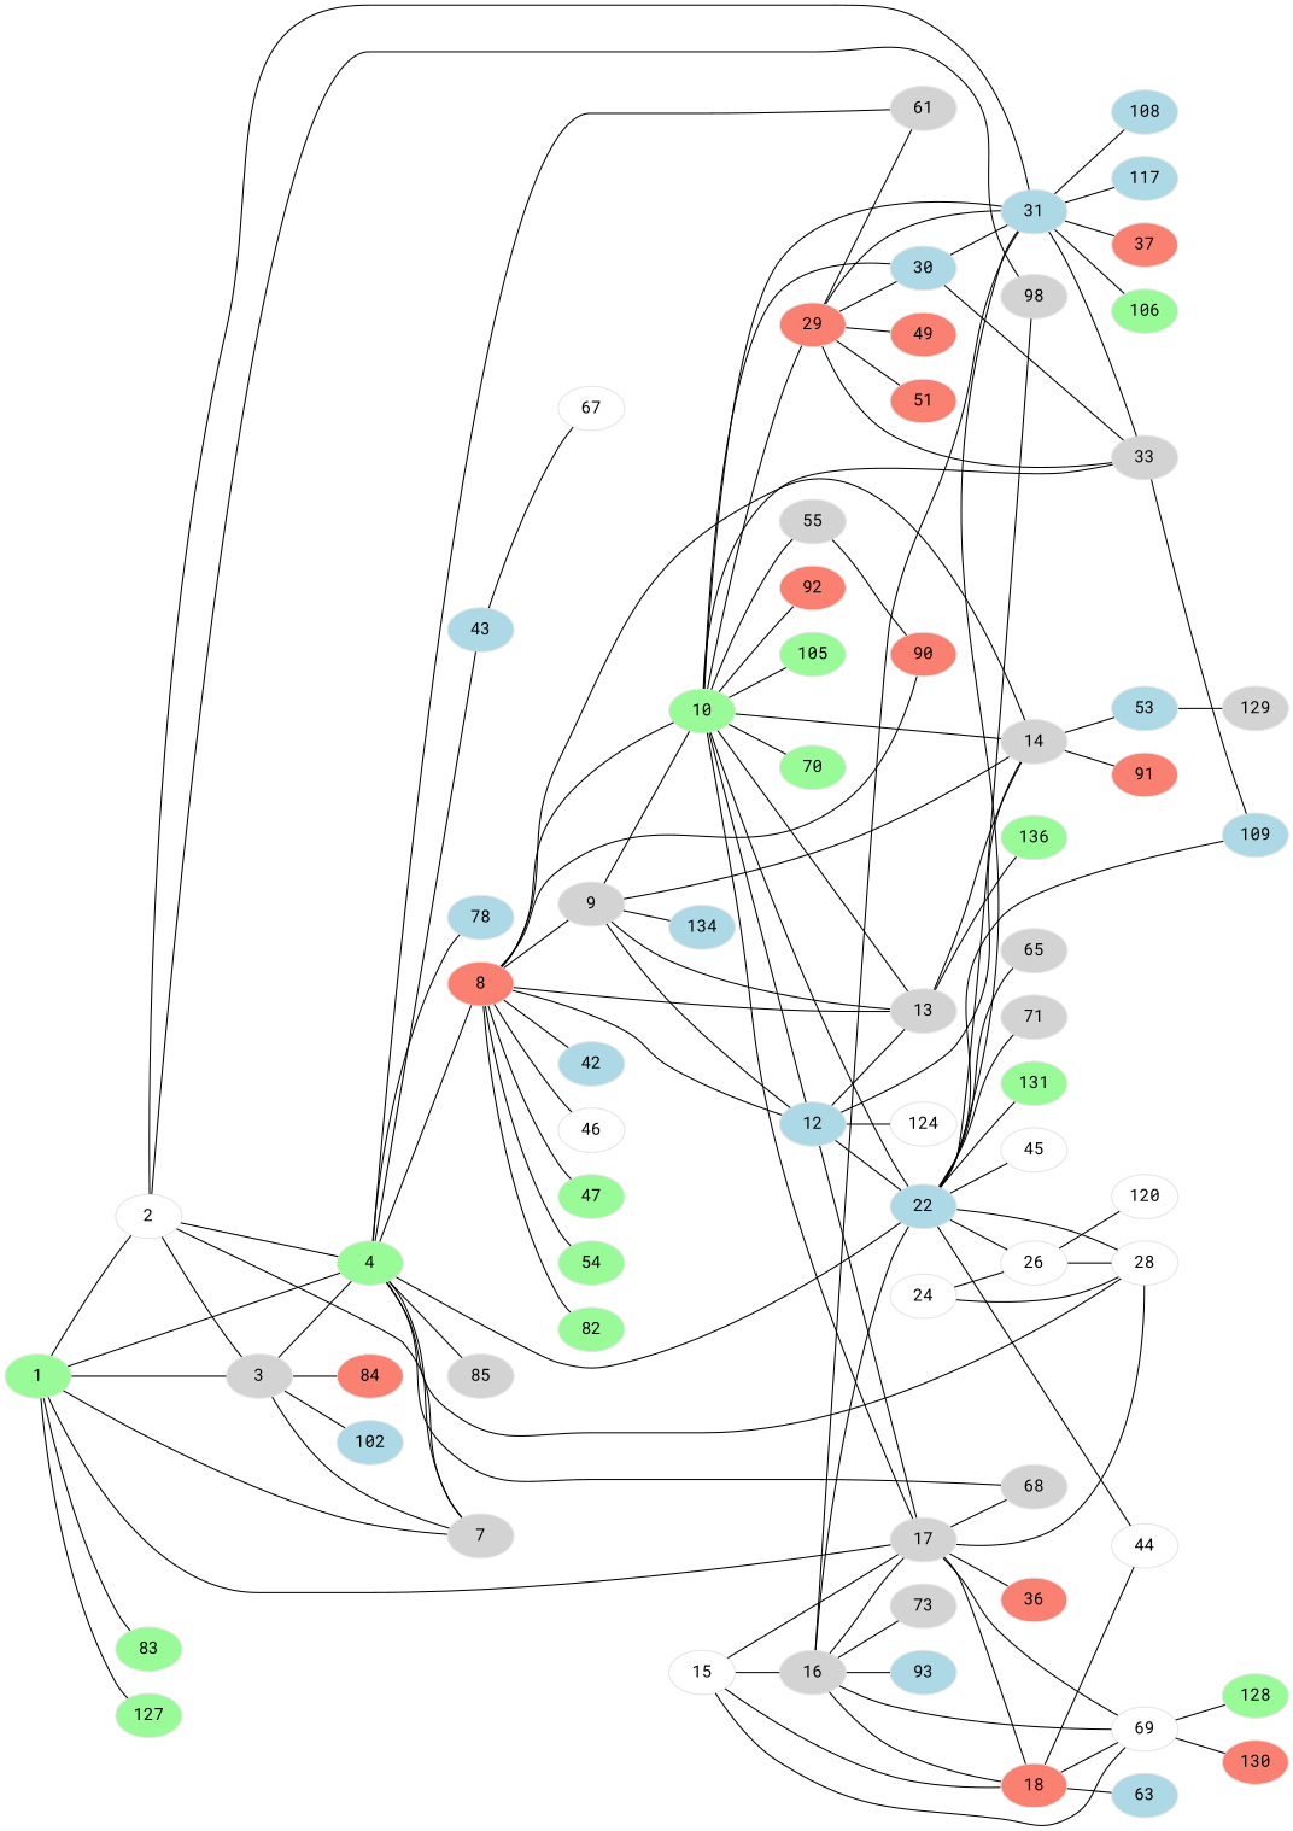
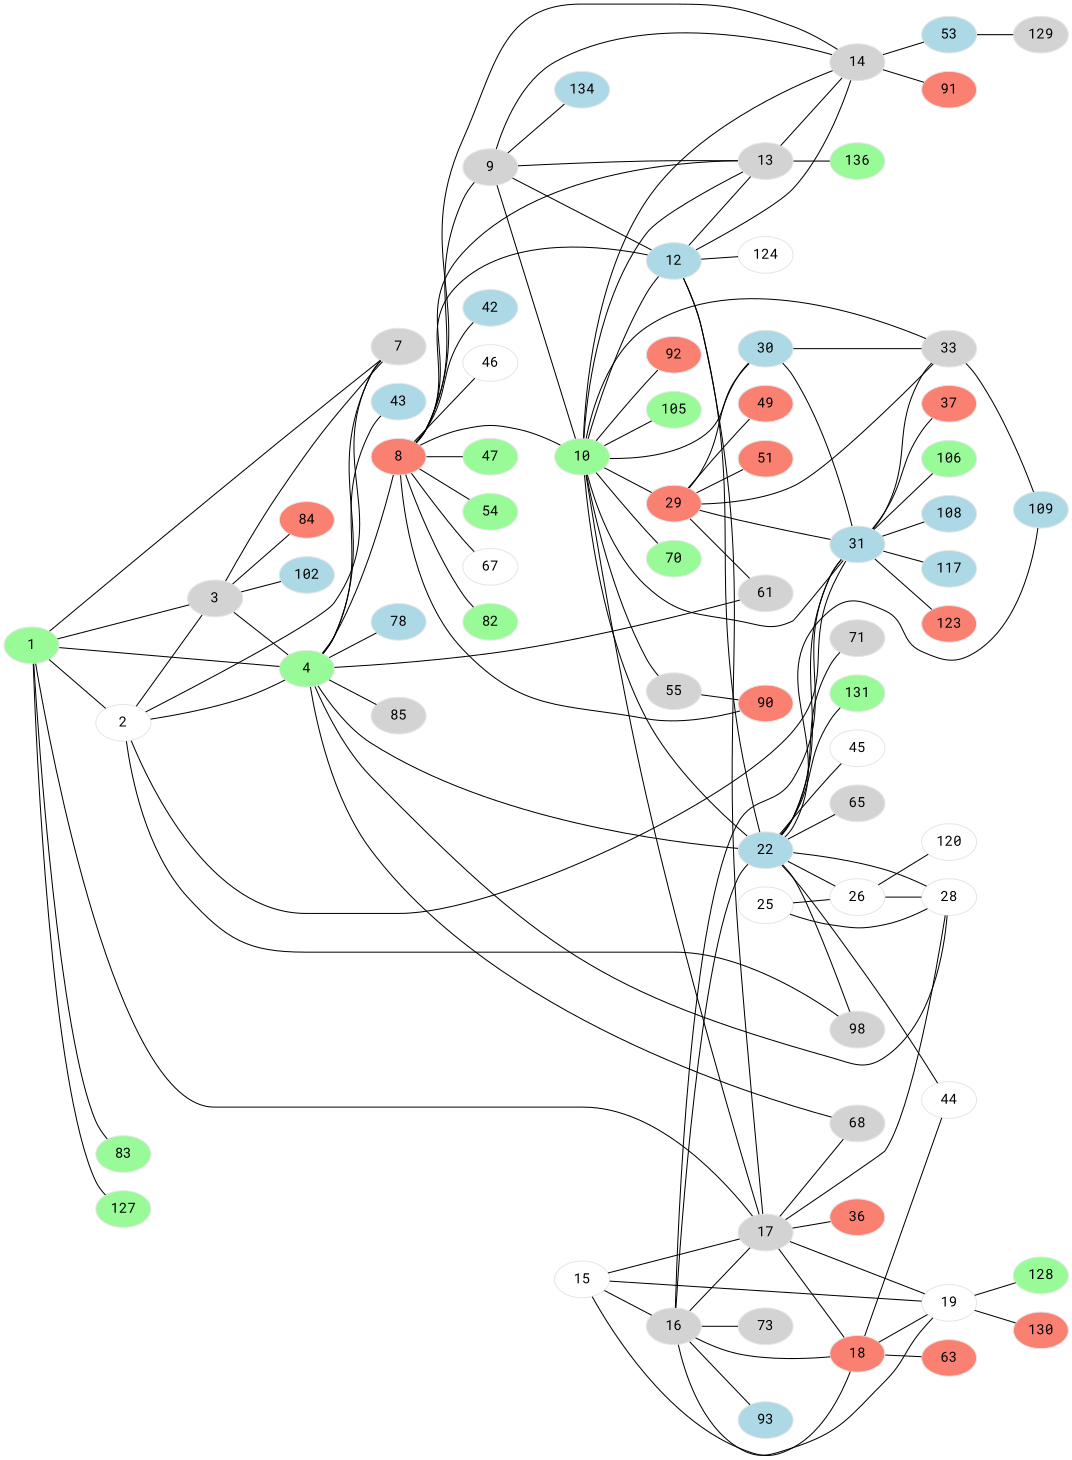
  graph {
    fontname="Roboto Mono"
    rankdir=LR
    node [color=gray90 fillcolor=lightgrey fontname="Roboto Mono" style=filled]
    edge [fontname="Roboto Mono"]
    1 [fillcolor=palegreen super="+77"]
    2 [fillcolor=white]
    3 [super="+40"]
    4 [fillcolor=palegreen super="+6+95+142+5"]
    7 [super="+64+132"]
    17 [super="+97+111+20"]
    83 [fillcolor=palegreen]
    127 [fillcolor=palegreen]
    31 [fillcolor=lightblue super="+32"]
    98
    84 [fillcolor=salmon super="+99"]
    102 [fillcolor=lightblue]
    8 [fillcolor=salmon super="+11"]
    22 [fillcolor=lightblue super="+101+24+23"]
    28 [fillcolor=white super="+94"]
    43 [fillcolor=lightblue super="+57"]
    68
    78 [fillcolor=lightblue]
    n19 [label=61]
    85
    18 [fillcolor=salmon super="+52+96+48+60"]
-   19 [fillcolor=white label=69]
+   19 [fillcolor=white]
    36 [fillcolor=salmon]
    33
    37 [fillcolor=salmon super="+110"]
    106 [fillcolor=palegreen]
    108 [fillcolor=lightblue]
    117 [fillcolor=lightblue]
+   123 [fillcolor=salmon]
    9
    10 [fillcolor=palegreen super="+34+135+113"]
    12 [fillcolor=lightblue]
    13
    14 [super="+69"]
    42 [fillcolor=lightblue]
    46 [fillcolor=white]
    47 [fillcolor=palegreen]
    54 [fillcolor=palegreen]
    67 [fillcolor=white]
    82 [fillcolor=palegreen super="+140+115"]
    90 [fillcolor=salmon]
    44 [fillcolor=white]
    26 [fillcolor=white]
    45 [fillcolor=white]
    65
    71 [super="+122"]
    109 [fillcolor=lightblue]
    131 [fillcolor=palegreen]
    134 [fillcolor=lightblue]
    29 [fillcolor=salmon super="+119+38+35"]
    30 [fillcolor=lightblue super="+61+121+126+133"]
    55 [super="+79"]
    70 [fillcolor=palegreen]
    92 [fillcolor=salmon]
    105 [fillcolor=palegreen]
    124 [fillcolor=white]
    136 [fillcolor=palegreen]
    53 [fillcolor=lightblue]
    91 [fillcolor=salmon]
    49 [fillcolor=salmon super="+80"]
    51 [fillcolor=salmon]
    129
    15 [fillcolor=white super="+21+116+125+74"]
    16
    73
    93 [fillcolor=lightblue]
-   63 [fillcolor=lightblue]
+   63 [fillcolor=salmon]
    128 [fillcolor=palegreen]
    130 [fillcolor=salmon]
-   25 [fillcolor=white super="+143+41+59" label=24]
+   25 [fillcolor=white super="+143+41+59"]
    120 [fillcolor=white]
    1 -- 2
    1 -- 3
    1 -- 4 [weight=3]
    1 -- 7
    1 -- 17
    1 -- 83
    1 -- 127
    2 -- 3
    2 -- 4 [weight=3]
    2 -- 7
    2 -- 31
    2 -- 98
    3 -- 4 [weight=3]
    3 -- 7
    3 -- 84
    3 -- 102
    4 -- 7 [weight=3]
    4 -- 8
    4 -- 22
    4 -- 28
    4 -- 43
    4 -- 68
    4 -- 78
    4 -- n19
    4 -- 85
    17 -- 28
    17 -- 68
    17 -- 18 [weight=2]
    17 -- 19 [weight=2]
    17 -- 36
    31 -- 33 [weight=2]
    31 -- 37
    31 -- 106
    31 -- 108
    31 -- 117
+   31 -- 123
    8 -- 9 [weight=2]
    8 -- 10 [weight=2]
    8 -- 12 [weight=2]
    8 -- 13 [weight=2]
    8 -- 14 [weight=2]
    8 -- 42
    8 -- 46
    8 -- 47
    8 -- 54
-   43 -- 67
+   8 -- 67
    8 -- 82
    8 -- 90
    22 -- 31
    22 -- 98
    22 -- 28 [weight=4]
    22 -- 44
    22 -- 26 [weight=4]
    22 -- 45
    22 -- 65
    22 -- 71
    22 -- 109
    22 -- 131
    18 -- 19
    18 -- 44
    18 -- 63
    19 -- 128
    19 -- 130
    33 -- 109
    9 -- 10
    9 -- 12
    9 -- 13
    9 -- 14
    9 -- 134
    10 -- 17
    10 -- 31 [weight=2]
    10 -- 22 [weight=2]
    10 -- 33
    10 -- 12
    10 -- 13
    10 -- 14
    10 -- 29 [weight=2]
    10 -- 30
    10 -- 55
    10 -- 70
    10 -- 92
    10 -- 105
    12 -- 17
    12 -- 22
    12 -- 13
    12 -- 14
    12 -- 124
    13 -- 14
    13 -- 136
    14 -- 53
    14 -- 91
    26 -- 28
    26 -- 120
    29 -- 31 [weight=4]
    29 -- n19
    29 -- 33 [weight=2]
    29 -- 30 [weight=2]
    29 -- 49
    29 -- 51
    30 -- 31 [weight=2]
    30 -- 33
    55 -- 90
    53 -- 129
    15 -- 17 [weight=4]
    15 -- 18 [weight=2]
    15 -- 19 [weight=2]
    15 -- 16 [weight=2]
    16 -- 17 [weight=2]
    16 -- 31
    16 -- 22
    16 -- 18
    16 -- 19
    16 -- 73
    16 -- 93
    25 -- 28
    25 -- 26
  }
